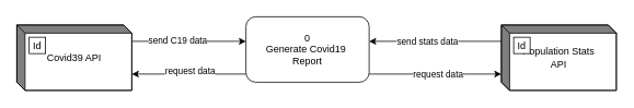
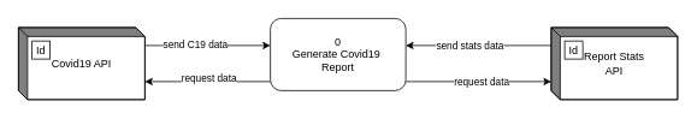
  <mxCell id="0" />
  <mxCell id="1" parent="0" />
  <mxCell id="2" style="edgeStyle=orthogonalEdgeStyle;rounded=0;orthogonalLoop=1;jettySize=auto;html=1;" parent="1" source="4" target="7" edge="1"><mxGeometry relative="1" as="geometry"><Array as="points"><mxPoint x="230" y="90" /><mxPoint x="230" y="90" /></Array></mxGeometry></mxCell>
  <mxCell id="3" value="request data" style="edgeLabel;html=1;align=center;verticalAlign=middle;resizable=0;points=[];" parent="2" vertex="1" connectable="0"><mxGeometry x="-0.007" y="-4" relative="1" as="geometry"><mxPoint as="offset" /></mxGeometry></mxCell>
  <mxCell id="4" value="&lt;div&gt;0&lt;/div&gt;Generate Covid19&amp;nbsp;&lt;div&gt;Report&lt;/div&gt;" style="rounded=1;whiteSpace=wrap;html=1;" parent="1" vertex="1"><mxGeometry x="299" y="20" width="150" height="80" as="geometry" /></mxCell>
  <mxCell id="5" style="edgeStyle=orthogonalEdgeStyle;rounded=0;orthogonalLoop=1;jettySize=auto;html=1;" parent="1" source="7" target="4" edge="1"><mxGeometry relative="1" as="geometry"><Array as="points"><mxPoint x="230" y="50" /><mxPoint x="230" y="50" /></Array></mxGeometry></mxCell>
  <mxCell id="6" value="send C19 data" style="edgeLabel;html=1;align=center;verticalAlign=middle;resizable=0;points=[];" parent="5" vertex="1" connectable="0"><mxGeometry x="-0.209" y="2" relative="1" as="geometry"><mxPoint as="offset" /></mxGeometry></mxCell>
- <mxCell id="7" value="Covid39 API" style="html=1;dashed=0;whiteSpace=wrap;shape=mxgraph.dfd.externalEntity" parent="1" vertex="1"><mxGeometry x="20" y="30" width="140" height="80" as="geometry" /></mxCell>
+ <mxCell id="7" value="Covid19 API" style="html=1;dashed=0;whiteSpace=wrap;shape=mxgraph.dfd.externalEntity" parent="1" vertex="1"><mxGeometry x="20" y="30" width="140" height="80" as="geometry" /></mxCell>
  <mxCell id="8" value="Id" style="autosize=1;part=1;resizable=0;strokeColor=inherit;fillColor=inherit;gradientColor=inherit;" parent="7" vertex="1"><mxGeometry width="20" height="20" relative="1" as="geometry"><mxPoint x="15" y="15" as="offset" /></mxGeometry></mxCell>
  <mxCell id="9" style="edgeStyle=orthogonalEdgeStyle;rounded=0;orthogonalLoop=1;jettySize=auto;html=1;" parent="1" source="13" target="4" edge="1"><mxGeometry relative="1" as="geometry"><Array as="points"><mxPoint x="530" y="50" /><mxPoint x="530" y="50" /></Array></mxGeometry></mxCell>
  <mxCell id="10" value="send stats data" style="edgeLabel;html=1;align=center;verticalAlign=middle;resizable=0;points=[];" parent="9" vertex="1" connectable="0"><mxGeometry x="0.13" y="-1" relative="1" as="geometry"><mxPoint as="offset" /></mxGeometry></mxCell>
  <mxCell id="11" style="edgeStyle=orthogonalEdgeStyle;rounded=0;orthogonalLoop=1;jettySize=auto;html=1;" parent="1" source="4" target="13" edge="1"><mxGeometry relative="1" as="geometry"><Array as="points"><mxPoint x="530" y="90" /><mxPoint x="530" y="90" /></Array></mxGeometry></mxCell>
  <mxCell id="12" value="request data" style="edgeLabel;html=1;align=center;verticalAlign=middle;resizable=0;points=[];" parent="11" vertex="1" connectable="0"><mxGeometry x="0.031" y="1" relative="1" as="geometry"><mxPoint as="offset" /></mxGeometry></mxCell>
- <mxCell id="13" value="Population Stats&lt;div&gt;API&lt;/div&gt;" style="html=1;dashed=0;whiteSpace=wrap;shape=mxgraph.dfd.externalEntity" parent="1" vertex="1"><mxGeometry x="610" y="30" width="140" height="80" as="geometry" /></mxCell>
+ <mxCell id="13" value="Report Stats&lt;div&gt;API&lt;/div&gt;" style="html=1;dashed=0;whiteSpace=wrap;shape=mxgraph.dfd.externalEntity" parent="1" vertex="1"><mxGeometry x="610" y="30" width="140" height="80" as="geometry" /></mxCell>
  <mxCell id="14" value="Id" style="autosize=1;part=1;resizable=0;strokeColor=inherit;fillColor=inherit;gradientColor=inherit;" parent="13" vertex="1"><mxGeometry width="20" height="20" relative="1" as="geometry"><mxPoint x="15" y="15" as="offset" /></mxGeometry></mxCell>
